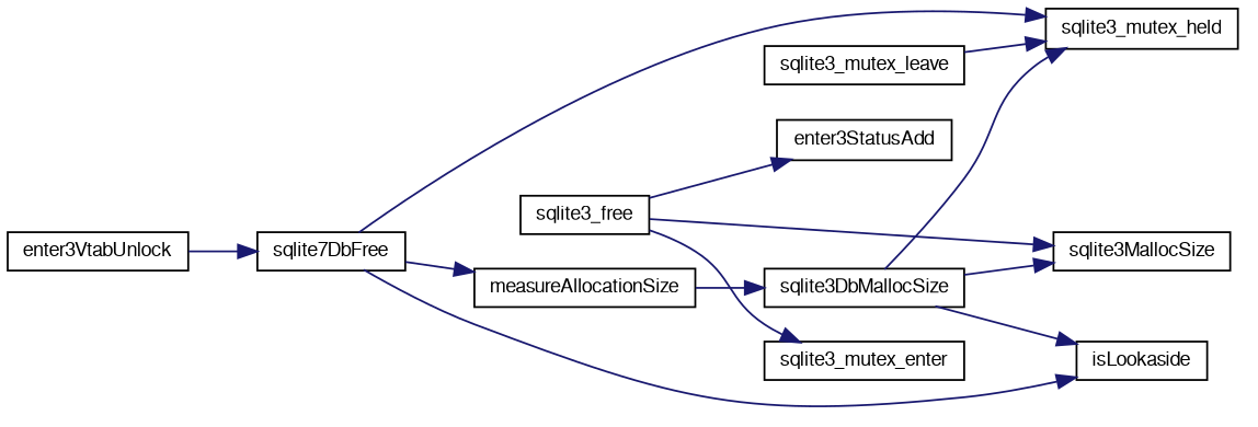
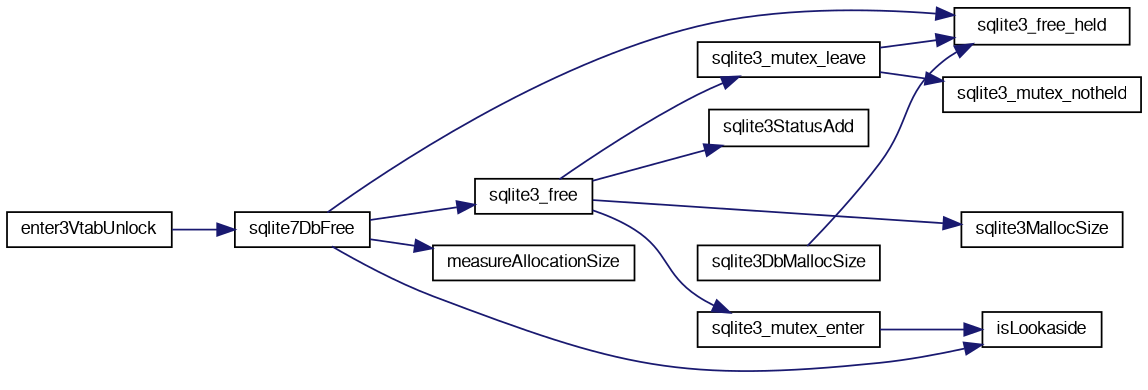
  digraph {
    rankdir=LR
    node [color=black fillcolor=white fontname=FreeSans fontsize=10 shape=record style=filled]
    edge [color=midnightblue fontname=FreeSans fontsize=10 labelfontname=FreeSans labelfontsize=10 style=solid]
-   n1 [height=0.2 label=sqlite3_mutex_held width=0.4]
+   n1 [height=0.2 label=sqlite3_free_held width=0.4]
    n2 [height=0.2 label=enter3VtabUnlock width=0.4]
    n3 [height=0.2 label=sqlite7DbFree width=0.4]
    n4 [height=0.2 label=measureAllocationSize width=0.4]
    n5 [height=0.2 label=isLookaside width=0.4]
    n6 [height=0.2 label=sqlite3_free width=0.4]
    n7 [height=0.2 label=sqlite3DbMallocSize width=0.4]
    n8 [height=0.2 label=sqlite3MallocSize width=0.4]
    n9 [height=0.2 label=sqlite3_mutex_enter width=0.4]
-   n10 [height=0.2 label=enter3StatusAdd width=0.4]
+   n10 [height=0.2 label=sqlite3StatusAdd width=0.4]
    n11 [height=0.2 label=sqlite3_mutex_leave width=0.4]
+   n12 [height=0.2 label=sqlite3_mutex_notheld width=0.4]
    n2 -> n3
    n3 -> n1
    n3 -> n4
    n3 -> n5
-   n4 -> n7
+   n3 -> n6
    n6 -> n8
    n6 -> n9
    n6 -> n10
+   n6 -> n11
    n7 -> n1
-   n7 -> n5
-   n7 -> n8
+   n9 -> n5
    n11 -> n1
+   n11 -> n12
  }
